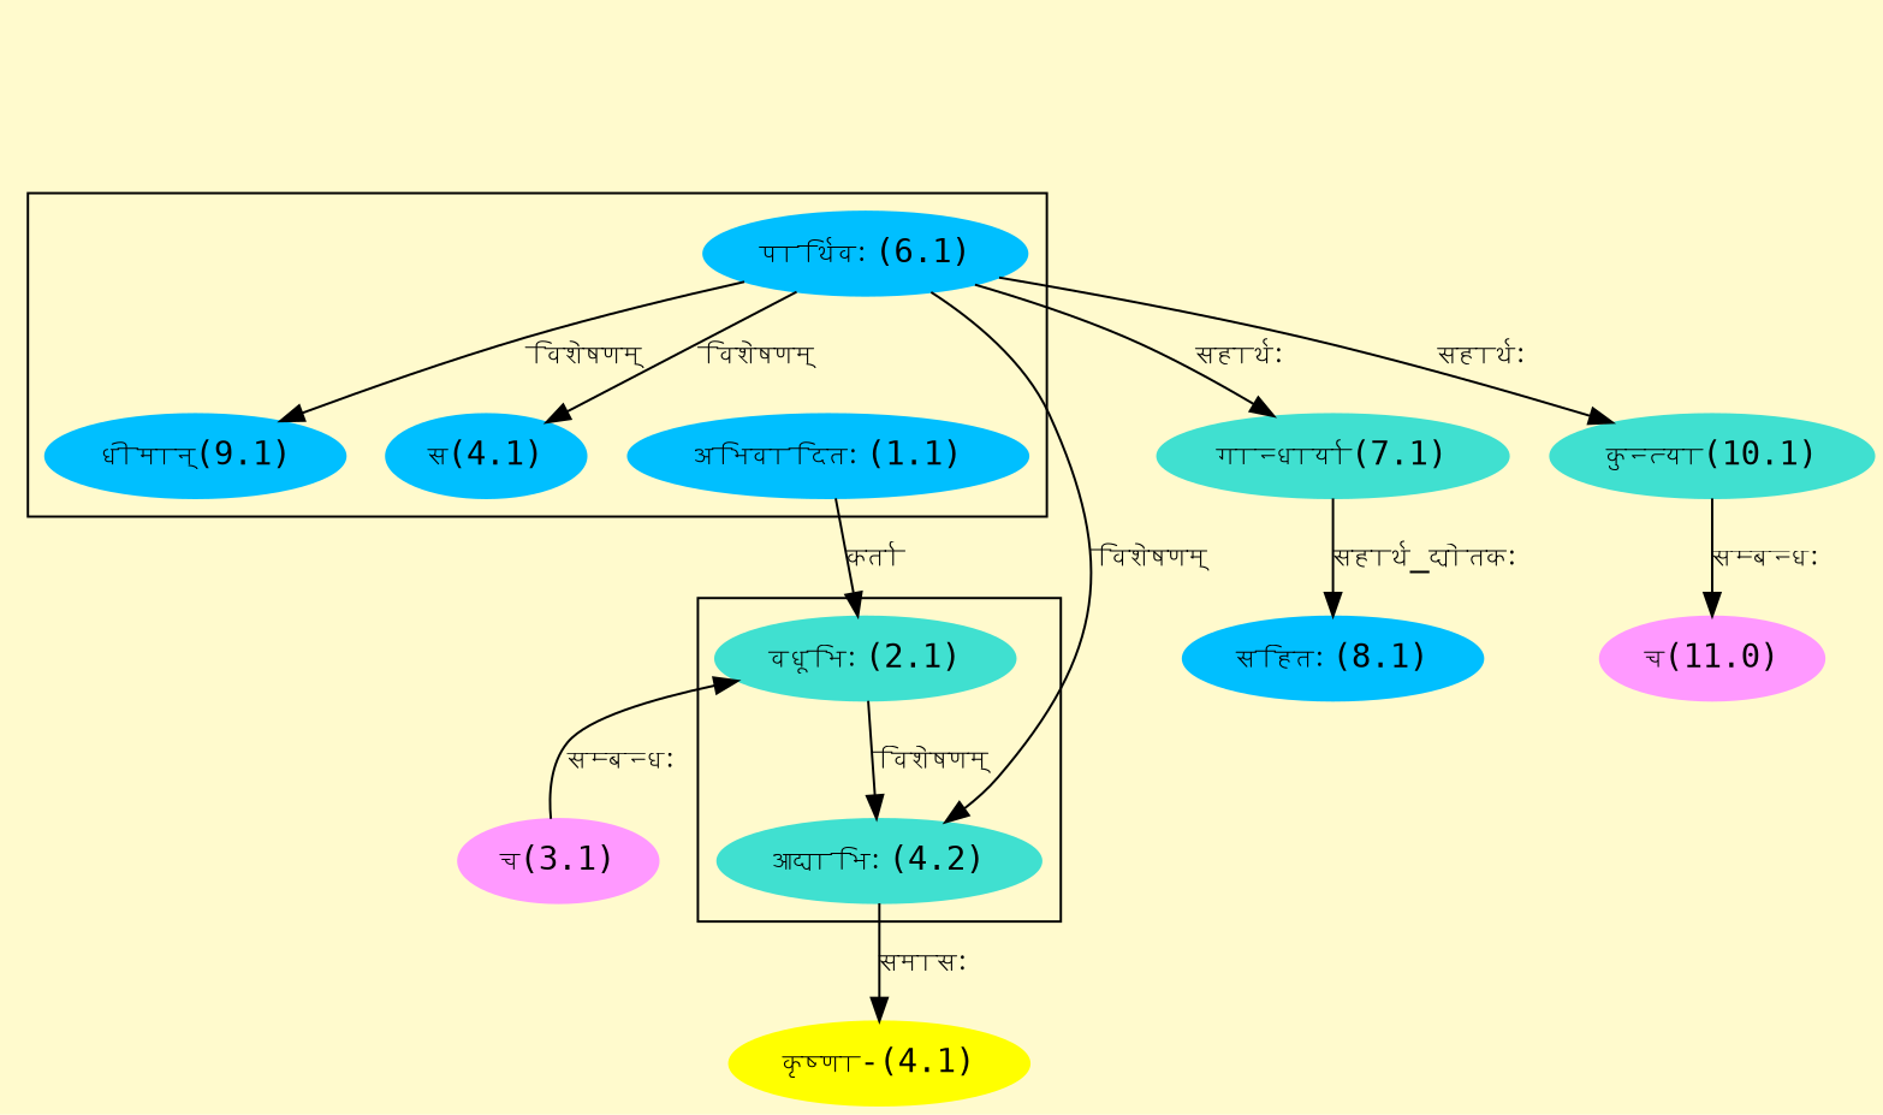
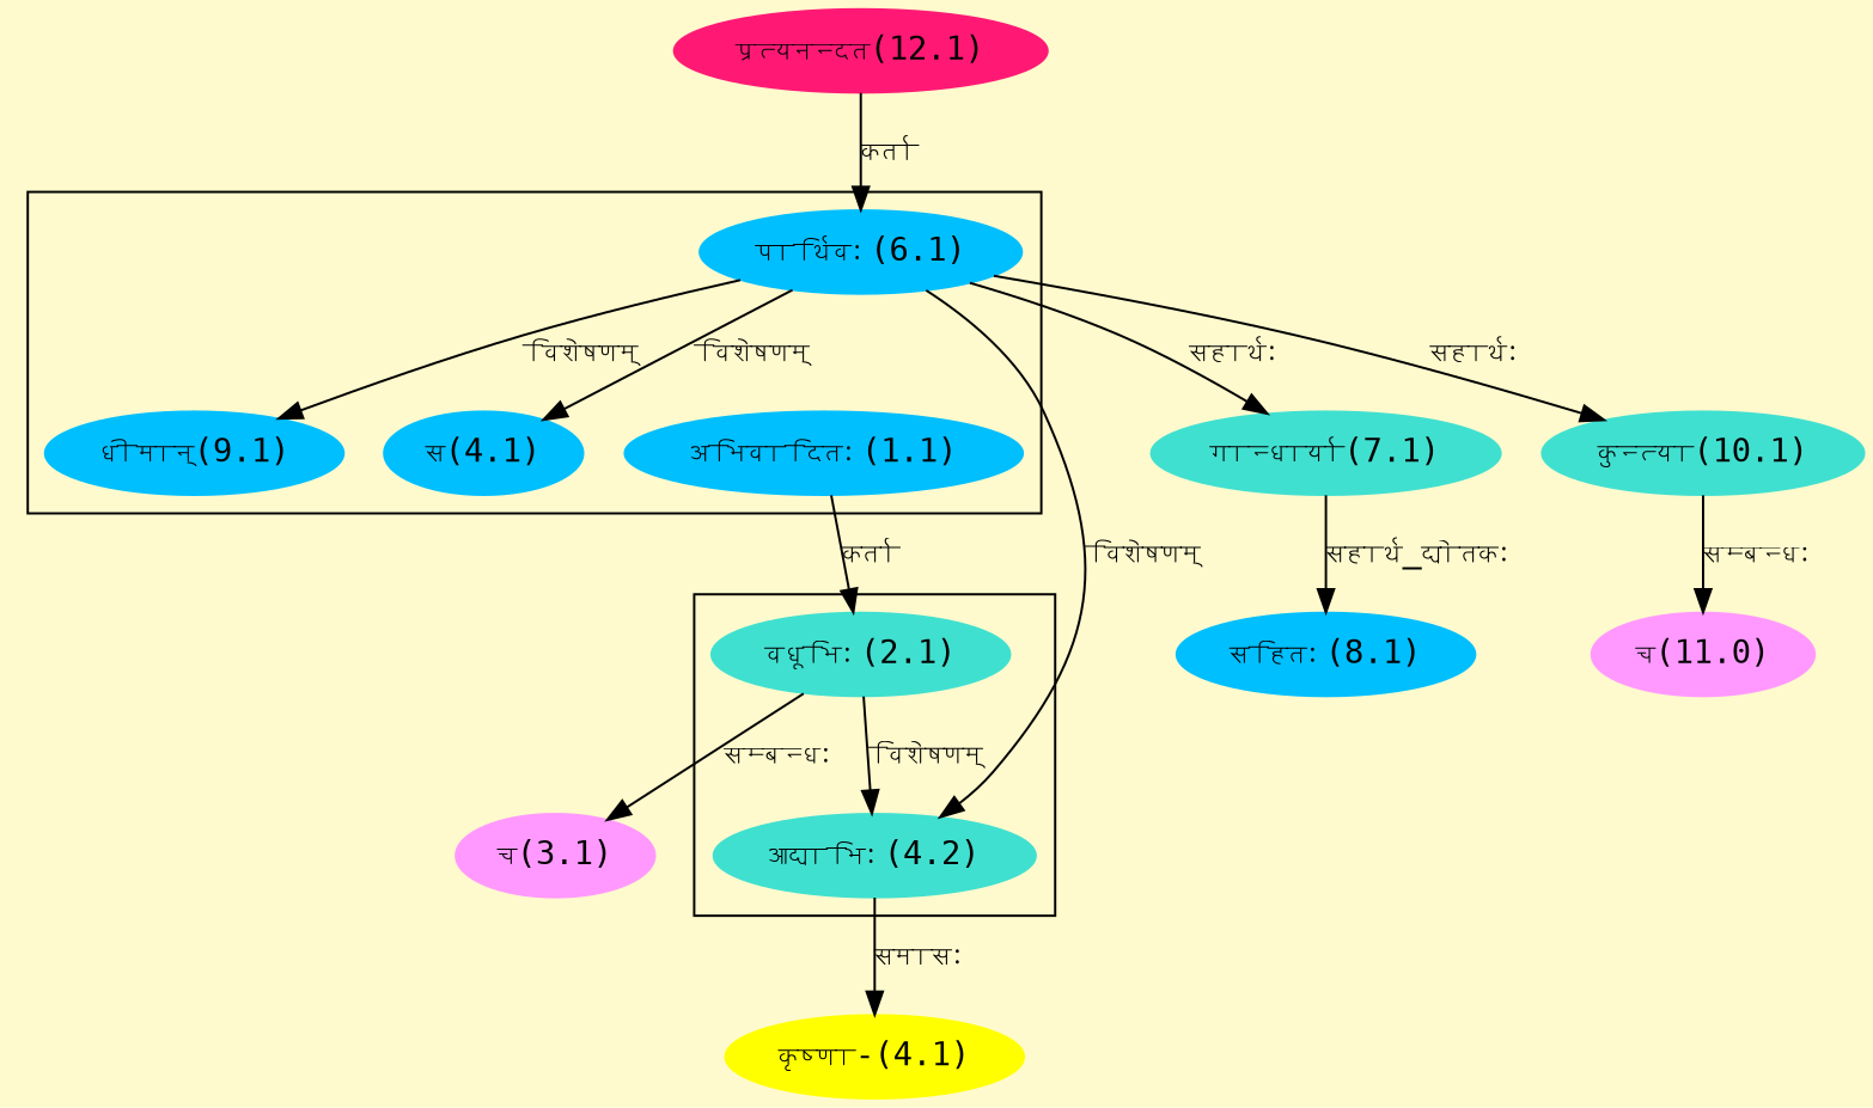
  digraph {
    bgcolor=lemonchiffon1
    compound=true
    fontname="DejaVu Sans Mono"
    rankdir=BT
    node [color="#00BFFF" fontname="DejaVu Sans Mono" style=filled]
    edge [dir=back fontname="DejaVu Sans Mono"]
    n1 [label="अभिवादितः(1.1)"]
    n2 [label="पार्थिवः(6.1)"]
    n3 [label="स(4.1)"]
    n4 [label="धीमान्(9.1)"]
    n5 [color="#40E0D0" label="आद्याभिः(4.2)"]
    n6 [color="#40E0D0" label="वधूभिः(2.1)"]
+   n7 [color="#FF1975" label="प्रत्यनन्दत(12.1)"]
    n8 [color="#FF99FF" label="च(3.1)"]
    n9 [color="#FFFF00" label="कृष्णा-(4.1)"]
    n10 [color="#40E0D0" label="गान्धार्या(7.1)"]
    n11 [label="सहितः(8.1)"]
    n12 [color="#40E0D0" label="कुन्त्या(10.1)"]
    n13 [color="#FF99FF" label="च(11.0)"]
    subgraph cluster_1 {
      n1
      n2
      n3
      n4
    }
    subgraph cluster_2 {
      n5
      n6
    }
+   n2 -> n7 [label="कर्ता"]
    n3 -> n2 [label="विशेषणम्"]
    n4 -> n2 [label="विशेषणम्"]
    n5 -> n2 [label="विशेषणम्"]
    n5 -> n6 [label="विशेषणम्"]
    n6 -> n1 [label="कर्ता"]
-   n6 -> n8 [label="सम्बन्धः"]
+   n8 -> n6 [label="सम्बन्धः"]
    n9 -> n5 [label="समासः"]
    n10 -> n2 [label="सहार्थः"]
    n11 -> n10 [label="सहार्थ_द्योतकः"]
    n12 -> n2 [label="सहार्थः"]
    n13 -> n12 [label="सम्बन्धः"]
  }
